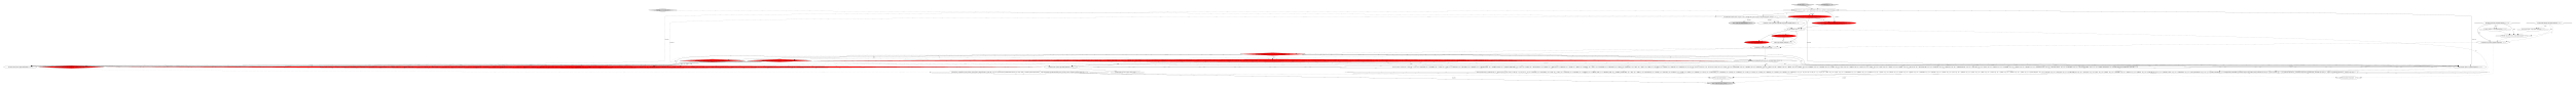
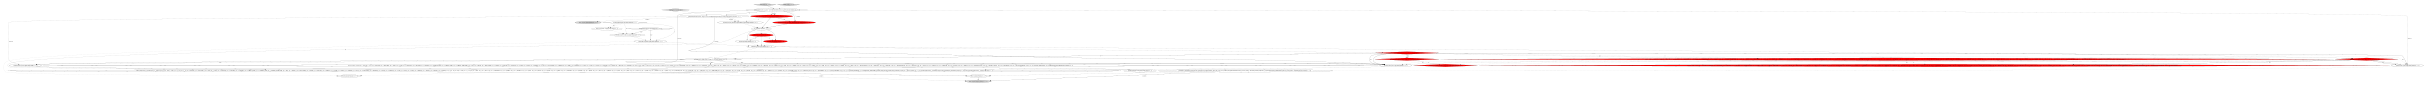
  digraph {
    fontname="PT Serif"
    node [fillcolor=white fontname="PT Serif" shape=ellipse style=filled]
    edge [arrowhead=tee fontname="PT Serif" style=dashed]
    n1 [fillcolor=red label="getInterpreter().adaptivePredict(_input,105,_ctx)@@@9@@@['1', '0', '0']" shape=diamond]
    n2 [fillcolor=red label="getInterpreter().adaptivePredict(_input,104,_ctx)@@@30@@@['1', '0', '0']" shape=diamond]
    n3 [label="enterOuterAlt(_localctx,2)@@@26@@@['1', '1', '0']"]
    n4 [label="enterOuterAlt(_localctx,1)@@@10@@@['1', '1', '1']"]
    n5 [label="getInterpreter().adaptivePredict(_input,43,_ctx)@@@9@@@['0', '0', '1']" shape=diamond]
    n6 [fillcolor=red label="(((_la) & ~0x3f) == 0 && ((1L << _la) & ((1L << ANALYZE) | (1L << ANALYZED) | (1L << CATALOGS) | (1L << COLUMNS) | (1L << CURRENT_DATE) | (1L << CURRENT_TIME) | (1L << CURRENT_TIMESTAMP) | (1L << DAY) | (1L << DEBUG) | (1L << EXECUTABLE) | (1L << EXPLAIN) | (1L << FIRST) | (1L << FORMAT) | (1L << FULL) | (1L << FUNCTIONS) | (1L << GRAPHVIZ) | (1L << HOUR) | (1L << INTERVAL) | (1L << LAST) | (1L << LIMIT) | (1L << MAPPED) | (1L << MINUTE) | (1L << MONTH))) != 0) || ((((_la - 69)) & ~0x3f) == 0 && ((1L << (_la - 69)) & ((1L << (OPTIMIZED - 69)) | (1L << (PARSED - 69)) | (1L << (PHYSICAL - 69)) | (1L << (PLAN - 69)) | (1L << (RLIKE - 69)) | (1L << (QUERY - 69)) | (1L << (SCHEMAS - 69)) | (1L << (SECOND - 69)) | (1L << (SHOW - 69)) | (1L << (SYS - 69)) | (1L << (TABLES - 69)) | (1L << (TEXT - 69)) | (1L << (TYPE - 69)) | (1L << (TYPES - 69)) | (1L << (VERIFY - 69)) | (1L << (YEAR - 69)) | (1L << (IDENTIFIER - 69)) | (1L << (DIGIT_IDENTIFIER - 69)) | (1L << (QUOTED_IDENTIFIER - 69)) | (1L << (BACKQUOTED_IDENTIFIER - 69)))) != 0)@@@14@@@['1', '0', '0']" shape=diamond]
    n7 [fillcolor=red label="getInterpreter().adaptivePredict(_input,109,_ctx)@@@9@@@['0', '1', '0']" shape=diamond]
    n8 [fillcolor=red label="getInterpreter().adaptivePredict(_input,108,_ctx)@@@30@@@['0', '1', '0']" shape=diamond]
    n9 [label="{setState(816)_errHandler.sync(this)switch (getInterpreter().adaptivePredict(_input,108,_ctx)) {case 1:{setState(813)((TableIdentifierContext)_localctx).catalog = identifier()setState(814)match(T__3)}breaksetState(818)((TableIdentifierContext)_localctx).name = identifier()}@@@27@@@['1', '1', '0']"]
    n10 [label="{setState(332)match(T__0)setState(341)_la = _input.LA(1)if ((((_la) & ~0x3f) == 0 && ((1L << _la) & ((1L << T__0) | (1L << ANALYZE) | (1L << ANALYZED) | (1L << CASE) | (1L << CAST) | (1L << CATALOGS) | (1L << COLUMNS) | (1L << CONVERT) | (1L << CURRENT_DATE) | (1L << CURRENT_TIME) | (1L << CURRENT_TIMESTAMP) | (1L << DAY) | (1L << DEBUG) | (1L << EXECUTABLE) | (1L << EXISTS) | (1L << EXPLAIN) | (1L << EXTRACT) | (1L << FALSE) | (1L << FIRST) | (1L << FORMAT) | (1L << FULL) | (1L << FUNCTIONS) | (1L << GRAPHVIZ) | (1L << HOUR) | (1L << INTERVAL) | (1L << LAST) | (1L << LEFT) | (1L << LIMIT) | (1L << MAPPED) | (1L << MATCH) | (1L << MINUTE) | (1L << MONTH))) != 0) || ((((_la - 65)) & ~0x3f) == 0 && ((1L << (_la - 65)) & ((1L << (NOT - 65)) | (1L << (NULL - 65)) | (1L << (OPTIMIZED - 65)) | (1L << (PARSED - 65)) | (1L << (PHYSICAL - 65)) | (1L << (PLAN - 65)) | (1L << (RIGHT - 65)) | (1L << (RLIKE - 65)) | (1L << (QUERY - 65)) | (1L << (SCHEMAS - 65)) | (1L << (SECOND - 65)) | (1L << (SHOW - 65)) | (1L << (SYS - 65)) | (1L << (TABLES - 65)) | (1L << (TEXT - 65)) | (1L << (TRUE - 65)) | (1L << (TYPE - 65)) | (1L << (TYPES - 65)) | (1L << (VERIFY - 65)) | (1L << (YEAR - 65)) | (1L << (FUNCTION_ESC - 65)) | (1L << (DATE_ESC - 65)) | (1L << (TIME_ESC - 65)) | (1L << (TIMESTAMP_ESC - 65)) | (1L << (GUID_ESC - 65)) | (1L << (PLUS - 65)) | (1L << (MINUS - 65)) | (1L << (ASTERISK - 65)) | (1L << (PARAM - 65)) | (1L << (STRING - 65)) | (1L << (INTEGER_VALUE - 65)) | (1L << (DECIMAL_VALUE - 65)) | (1L << (IDENTIFIER - 65)) | (1L << (DIGIT_IDENTIFIER - 65)))) != 0) || _la == QUOTED_IDENTIFIER || _la == BACKQUOTED_IDENTIFIER) {{setState(333)expression()setState(338)_errHandler.sync(this)_la = _input.LA(1)while (_la == T__2) {{{setState(334)match(T__2)setState(335)expression()}}setState(340)_errHandler.sync(this)_la = _input.LA(1)}}}setState(343)match(T__1)}@@@11@@@['1', '1', '1']"]
    n11 [label="enterOuterAlt(_localctx,2)@@@42@@@['0', '0', '1']"]
    n12 [label="(((_la) & ~0x3f) == 0 && ((1L << _la) & ((1L << T__0) | (1L << ANALYZE) | (1L << ANALYZED) | (1L << CASE) | (1L << CAST) | (1L << CATALOGS) | (1L << COLUMNS) | (1L << CONVERT) | (1L << CURRENT_DATE) | (1L << CURRENT_TIME) | (1L << CURRENT_TIMESTAMP) | (1L << DAY) | (1L << DEBUG) | (1L << EXECUTABLE) | (1L << EXISTS) | (1L << EXPLAIN) | (1L << EXTRACT) | (1L << FALSE) | (1L << FIRST) | (1L << FORMAT) | (1L << FULL) | (1L << FUNCTIONS) | (1L << GRAPHVIZ) | (1L << HOUR) | (1L << INTERVAL) | (1L << LAST) | (1L << LEFT) | (1L << LIMIT) | (1L << MAPPED) | (1L << MATCH) | (1L << MINUTE) | (1L << MONTH))) != 0) || ((((_la - 65)) & ~0x3f) == 0 && ((1L << (_la - 65)) & ((1L << (NOT - 65)) | (1L << (NULL - 65)) | (1L << (OPTIMIZED - 65)) | (1L << (PARSED - 65)) | (1L << (PHYSICAL - 65)) | (1L << (PLAN - 65)) | (1L << (RIGHT - 65)) | (1L << (RLIKE - 65)) | (1L << (QUERY - 65)) | (1L << (SCHEMAS - 65)) | (1L << (SECOND - 65)) | (1L << (SHOW - 65)) | (1L << (SYS - 65)) | (1L << (TABLES - 65)) | (1L << (TEXT - 65)) | (1L << (TRUE - 65)) | (1L << (TYPE - 65)) | (1L << (TYPES - 65)) | (1L << (VERIFY - 65)) | (1L << (YEAR - 65)) | (1L << (FUNCTION_ESC - 65)) | (1L << (DATE_ESC - 65)) | (1L << (TIME_ESC - 65)) | (1L << (TIMESTAMP_ESC - 65)) | (1L << (GUID_ESC - 65)) | (1L << (PLUS - 65)) | (1L << (MINUS - 65)) | (1L << (ASTERISK - 65)) | (1L << (PARAM - 65)) | (1L << (STRING - 65)) | (1L << (INTEGER_VALUE - 65)) | (1L << (DECIMAL_VALUE - 65)) | (1L << (IDENTIFIER - 65)) | (1L << (DIGIT_IDENTIFIER - 65)))) != 0) || _la == QUOTED_IDENTIFIER || _la == BACKQUOTED_IDENTIFIER@@@16@@@['0', '0', '1']" shape=diamond]
    n13 [fillcolor=red label="(((_la) & ~0x3f) == 0 && ((1L << _la) & ((1L << ANALYZE) | (1L << ANALYZED) | (1L << CATALOGS) | (1L << COLUMNS) | (1L << CURRENT_DATE) | (1L << CURRENT_TIME) | (1L << CURRENT_TIMESTAMP) | (1L << DAY) | (1L << DEBUG) | (1L << EXECUTABLE) | (1L << EXPLAIN) | (1L << FIRST) | (1L << FORMAT) | (1L << FULL) | (1L << FUNCTIONS) | (1L << GRAPHVIZ) | (1L << HOUR) | (1L << INTERVAL) | (1L << LAST) | (1L << LIMIT) | (1L << MAPPED) | (1L << MINUTE) | (1L << MONTH))) != 0) || ((((_la - 70)) & ~0x3f) == 0 && ((1L << (_la - 70)) & ((1L << (OPTIMIZED - 70)) | (1L << (PARSED - 70)) | (1L << (PHYSICAL - 70)) | (1L << (PIVOT - 70)) | (1L << (PLAN - 70)) | (1L << (RLIKE - 70)) | (1L << (QUERY - 70)) | (1L << (SCHEMAS - 70)) | (1L << (SECOND - 70)) | (1L << (SHOW - 70)) | (1L << (SYS - 70)) | (1L << (TABLES - 70)) | (1L << (TEXT - 70)) | (1L << (TYPE - 70)) | (1L << (TYPES - 70)) | (1L << (VERIFY - 70)) | (1L << (YEAR - 70)) | (1L << (IDENTIFIER - 70)) | (1L << (DIGIT_IDENTIFIER - 70)) | (1L << (QUOTED_IDENTIFIER - 70)) | (1L << (BACKQUOTED_IDENTIFIER - 70)))) != 0)@@@14@@@['0', '1', '0']" shape=diamond]
    n14 [label="{exitRule()}@@@50@@@['1', '1', '0']"]
    n15 [fillcolor=lightgray label="return _localctx@@@53@@@['1', '1', '0']"]
    n16 [label="{exitRule()}@@@55@@@['0', '0', '1']"]
    n17 [label="_errHandler.sync(this)@@@8@@@['1', '1', '1']"]
    n18 [label="RecognitionException re@@@45@@@['1', '1', '0']" shape=diamond]
-   n19 [label="_localctx.exception = re@@@46@@@['1', '1', '0']"]
    n20 [label="_errHandler.recover(this,re)@@@53@@@['1', '1', '1']"]
    n21 [label="_errHandler.reportError(this,re)@@@52@@@['1', '1', '1']"]
    n22 [fillcolor=lightgray label="tableIdentifier['0', '1', '0']" shape=diamond]
    n23 [label="TableIdentifierContext _localctx = new TableIdentifierContext(_ctx,getState())@@@3@@@['1', '1', '0']"]
    n24 [fillcolor=red label="enterRule(_localctx,104,RULE_tableIdentifier)@@@4@@@['0', '1', '0']"]
    n25 [fillcolor=red label="enterRule(_localctx,96,RULE_tableIdentifier)@@@4@@@['1', '0', '0']"]
    n26 [label="GroupingExpressionsContext _localctx = new GroupingExpressionsContext(_ctx,getState())@@@3@@@['0', '0', '1']"]
    n27 [label="_localctx.exception = re@@@51@@@['0', '0', '1']"]
    n28 [label="{setState(344)expression()}@@@43@@@['0', '0', '1']"]
    n29 [label="int _la@@@5@@@['1', '1', '1']"]
    n30 [fillcolor=red label="setState(781)@@@7@@@['1', '0', '0']"]
    n31 [fillcolor=red label="setState(819)@@@7@@@['0', '1', '0']"]
    n32 [label="setState(345)@@@7@@@['0', '0', '1']"]
    n33 [label="enterRule(_localctx,24,RULE_groupingExpressions)@@@4@@@['0', '0', '1']"]
    n34 [label="RecognitionException re@@@50@@@['0', '0', '1']" shape=diamond]
    n35 [fillcolor=lightgray label="return _localctx@@@58@@@['0', '0', '1']"]
    n36 [fillcolor=lightgray label="tableIdentifier['1', '0', '0']" shape=diamond]
    n37 [fillcolor=lightgray label="groupingExpressions['0', '0', '1']" shape=diamond]
    n1 -> n2 [arrowhead=dot label=true style=solid]
    n1 -> n3 [arrowhead=box style=solid]
    n1 -> n3 [arrowhead=dot label=true style=dotted]
    n1 -> n4 [arrowhead=dot label=true style=solid]
    n1 -> n4 [arrowhead=box style=solid]
    n1 -> n5 [arrowhead=box label=0 style=solid]
    n1 -> n6 [arrowhead=box label=true]
    n1 -> n7 [arrowhead=box label=0 style=dotted]
    n2 -> n8 [label=0]
    n3 -> n9 [style=dotted]
    n4 -> n10 [arrowhead=dot]
    n5 -> n4 [arrowhead=box]
    n5 -> n4 [arrowhead=dot label=true]
    n5 -> n11 [label=true style=solid]
    n5 -> n11 [arrowhead=box]
    n5 -> n12 [arrowhead=box label=true style=dotted]
    n6 -> n13 [arrowhead=dot label=0 style=dotted]
    n7 -> n3 [style=solid]
    n7 -> n3 [arrowhead=dot label=true style=solid]
    n7 -> n4
    n7 -> n4 [arrowhead=dot label=true style=dotted]
    n7 -> n8 [label=true style=dotted]
    n7 -> n13 [arrowhead=box label=true style=solid]
    n9 -> n14 [arrowhead=box]
    n9 -> n15 [arrowhead=box label=_localctx style=solid]
    n10 -> n14 [arrowhead=box style=solid]
    n10 -> n15 [arrowhead=dot label=_localctx]
    n10 -> n16 [arrowhead=dot style=dotted]
    n11 -> n28 [style=solid]
    n14 -> n15 [style=solid]
    n17 -> n1 [arrowhead=dot]
    n17 -> n5
    n17 -> n7 [arrowhead=dot]
-   n18 -> n19
-   n18 -> n19 [label=true]
    n18 -> n20 [arrowhead=dot label=true style=solid]
    n18 -> n21 [arrowhead=box label=true style=solid]
-   n19 -> n21 [arrowhead=box]
    n20 -> n16 [arrowhead=dot style=dotted]
    n20 -> n17 [arrowhead=box]
    n21 -> n20
    n22 -> n23 [style=solid]
    n23 -> n3 [label=_localctx]
    n23 -> n4 [arrowhead=dot label=_localctx style=solid]
    n23 -> n24 [style=solid]
    n23 -> n24 [arrowhead=dot label=_localctx style=dotted]
    n23 -> n25 [label=_localctx]
    n23 -> n25 [arrowhead=dot style=dotted]
    n23 -> n26 [label=0 style=solid]
    n24 -> n29 [arrowhead=box style=solid]
    n25 -> n24 [label=0 style=solid]
    n25 -> n29 [arrowhead=dot style=solid]
    n25 -> n33 [label=0 style=dotted]
    n26 -> n4 [arrowhead=dot label=_localctx style=solid]
    n26 -> n11 [arrowhead=dot label=_localctx]
    n26 -> n33 [arrowhead=box label=_localctx style=dotted]
    n26 -> n33 [arrowhead=dot]
    n26 -> n35 [arrowhead=dot label=_localctx]
    n27 -> n21 [arrowhead=box style=dotted]
    n29 -> n10 [arrowhead=dot label=_la]
    n29 -> n30 [style=dotted]
    n29 -> n31 [arrowhead=box style=solid]
    n29 -> n32 [style=solid]
    n30 -> n17 [arrowhead=dot]
    n30 -> n31 [label=0 style=dotted]
    n30 -> n32 [label=0 style=solid]
    n31 -> n17 [style=dotted]
    n32 -> n17 [arrowhead=box style=dotted]
    n33 -> n29 [arrowhead=box]
    n34 -> n20 [label=0]
    n34 -> n21 [label=true]
    n34 -> n27 [arrowhead=dot style=dotted]
    n34 -> n27 [label=true style=dotted]
    n36 -> n23 [style=dotted]
    n37 -> n26
  }
